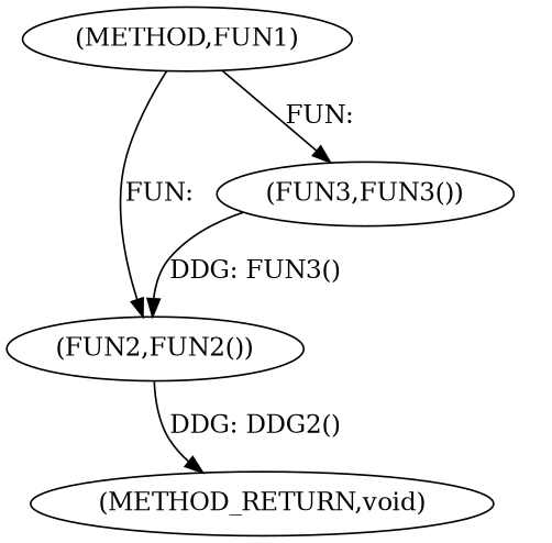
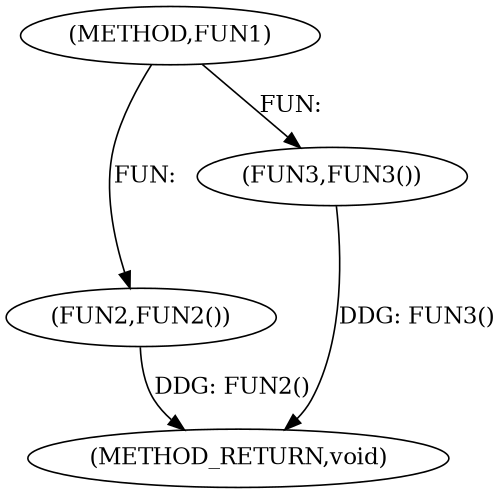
  digraph {
    n1 [label="(METHOD,FUN1)"]
    n2 [label="(FUN2,FUN2())"]
    n3 [label="(FUN3,FUN3())"]
    n4 [label="(METHOD_RETURN,void)"]
    n1 -> n2 [label="FUN: "]
    n1 -> n3 [label="FUN: "]
-   n2 -> n4 [label="DDG: DDG2()"]
-   n3 -> n2 [label="DDG: FUN3()"]
+   n2 -> n4 [label="DDG: FUN2()"]
+   n3 -> n4 [label="DDG: FUN3()"]
  }
